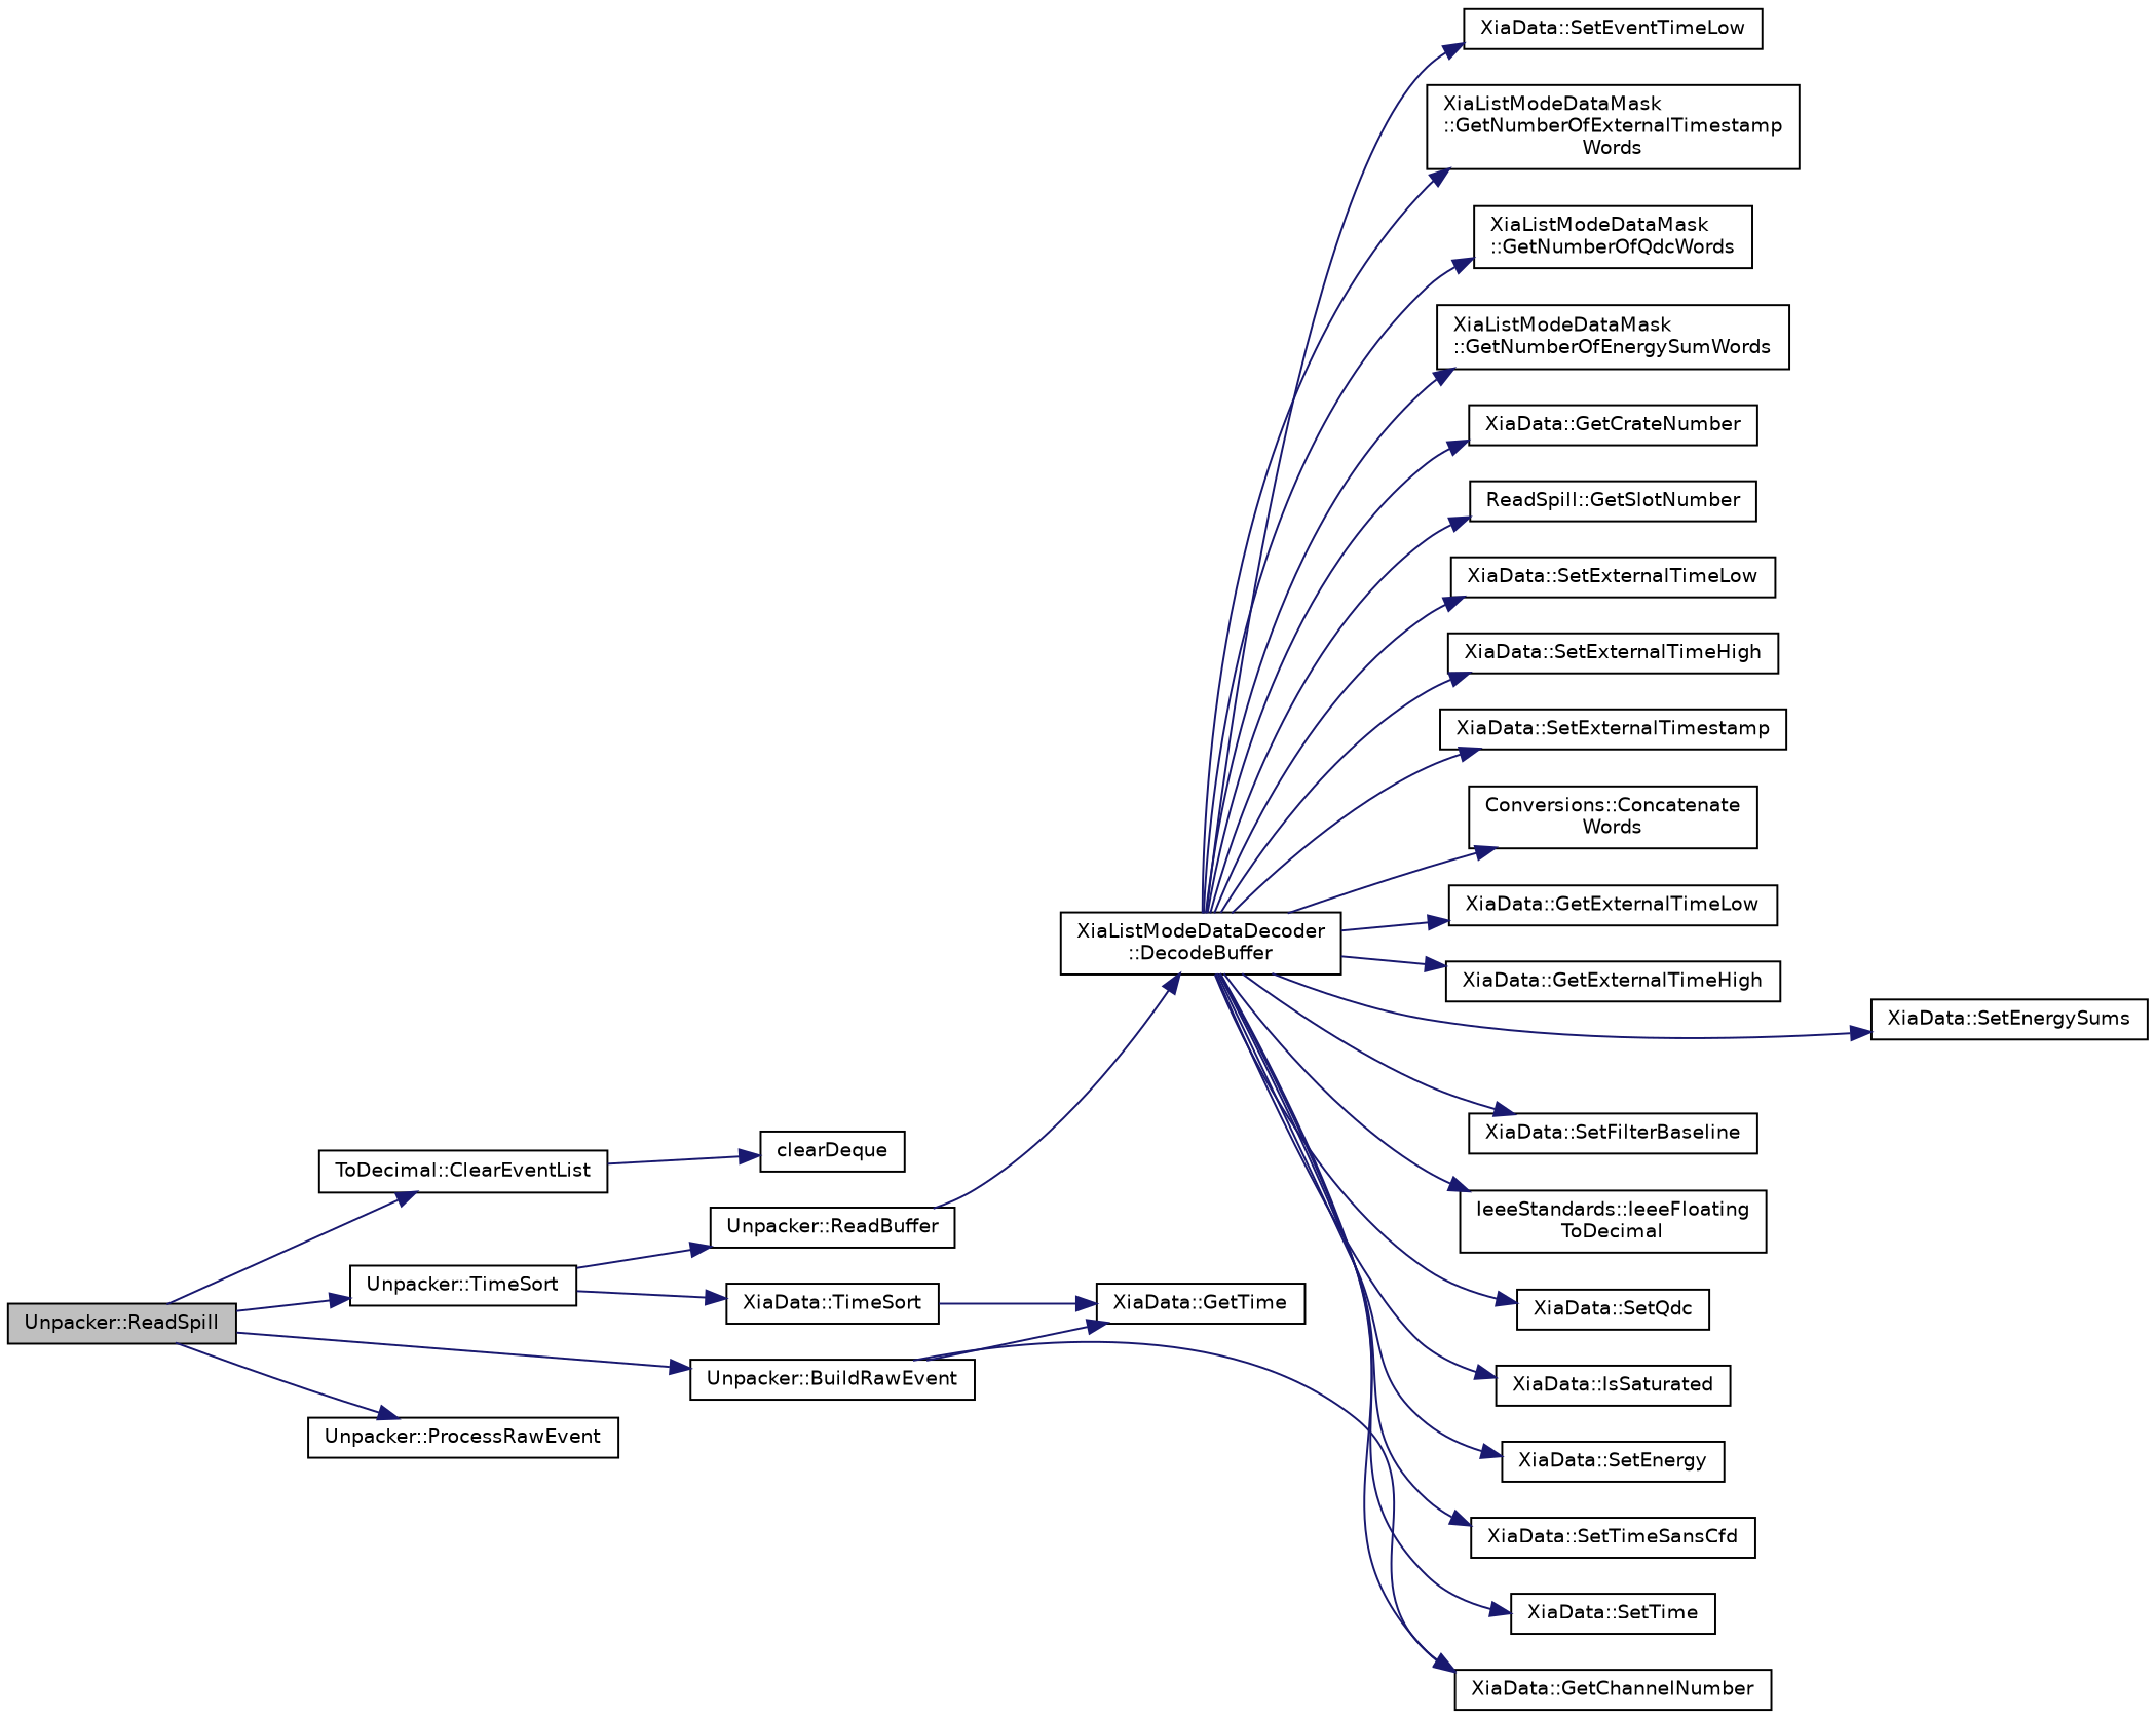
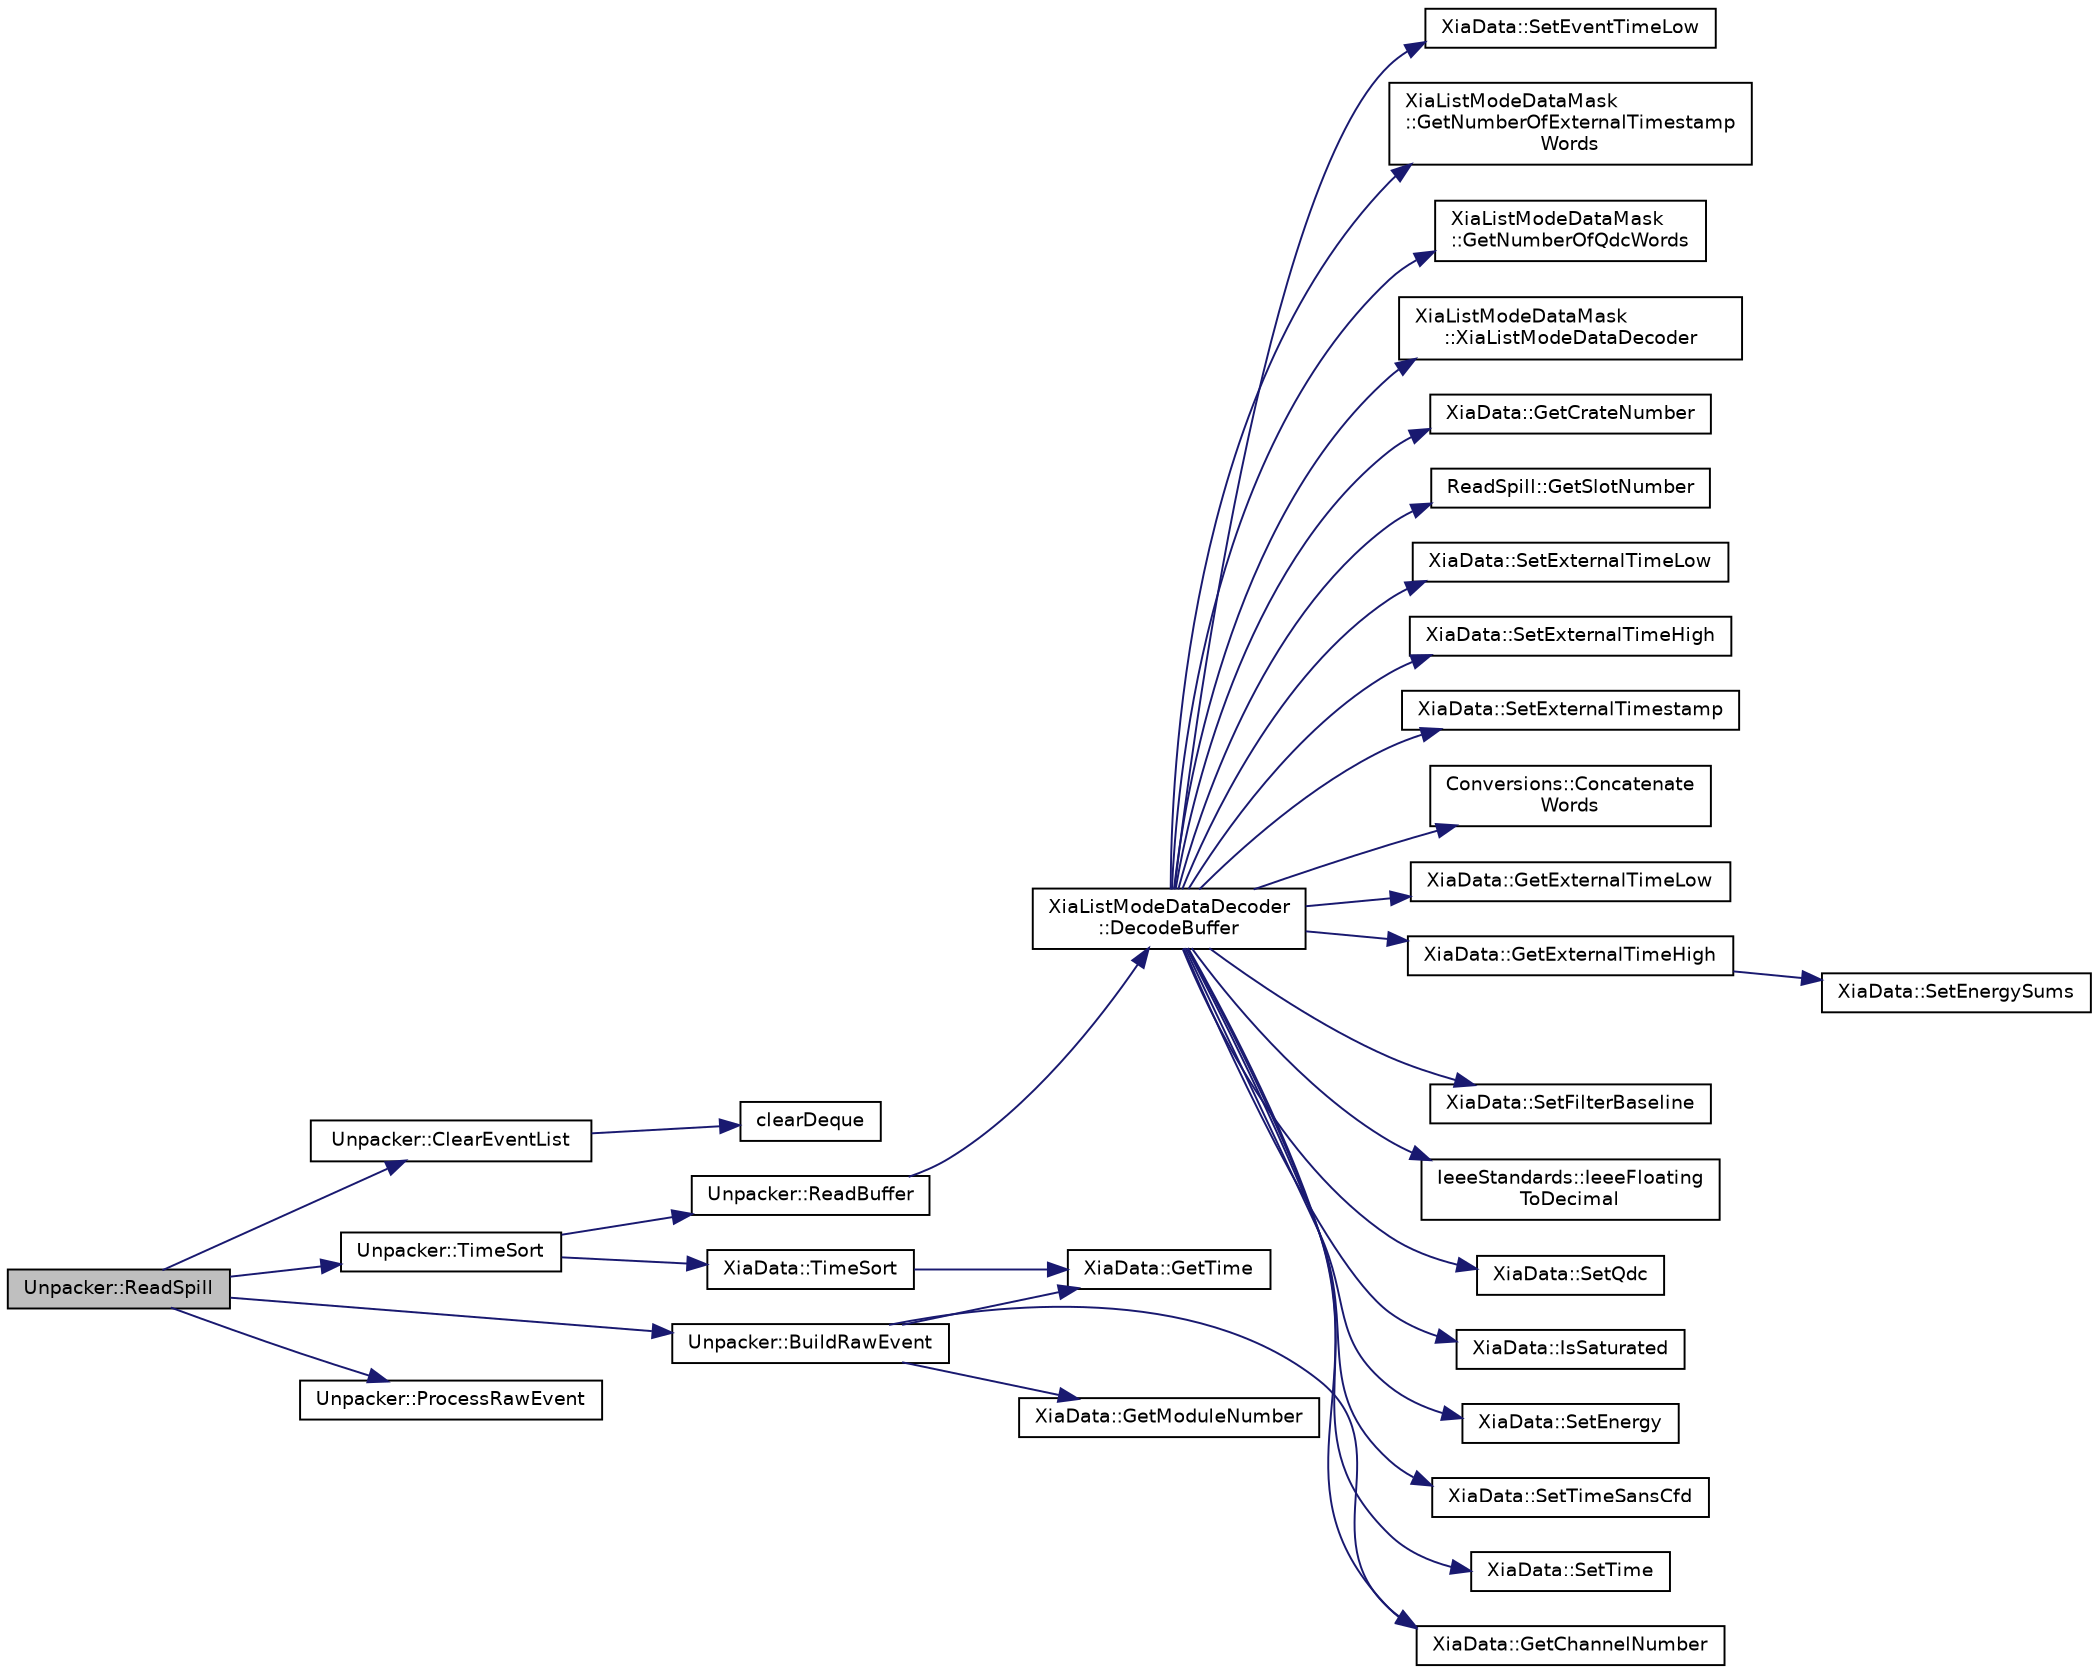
  digraph {
    rankdir=LR
    node [color=black fillcolor=white fontname=Helvetica fontsize=10 shape=record style=filled]
    edge [color=midnightblue fontname=Helvetica fontsize=10 labelfontname=Helvetica labelfontsize=10 style=solid]
    n1 [fillcolor=grey75 fontcolor=black height=0.2 label="Unpacker::ReadSpill" width=0.4]
-   n2 [height=0.2 label="ToDecimal::ClearEventList" width=0.4]
+   n2 [height=0.2 label="Unpacker::ClearEventList" width=0.4]
    n3 [height=0.2 label="Unpacker::TimeSort" width=0.4]
    n4 [height=0.2 label="Unpacker::BuildRawEvent" width=0.4]
    n5 [height=0.2 label="Unpacker::ProcessRawEvent" width=0.4]
    n6 [height=0.2 label=clearDeque width=0.4]
    n7 [height=0.2 label="Unpacker::ReadBuffer" width=0.4]
    n8 [height=0.2 label="XiaListModeDataDecoder\l::DecodeBuffer" width=0.4]
    n9 [height=0.2 label="XiaData::TimeSort" width=0.4]
    n10 [height=0.2 label="XiaData::GetChannelNumber" width=0.4]
    n11 [height=0.2 label="XiaData::GetTime" width=0.4]
+   n12 [height=0.2 label="XiaData::GetModuleNumber" width=0.4]
    n13 [height=0.2 label="XiaData::SetEventTimeLow" width=0.4]
    n14 [height=0.2 label="XiaListModeDataMask\l::GetNumberOfExternalTimestamp\lWords" width=0.4]
    n15 [height=0.2 label="XiaListModeDataMask\l::GetNumberOfQdcWords" width=0.4]
-   n16 [height=0.2 label="XiaListModeDataMask\l::GetNumberOfEnergySumWords" width=0.4]
+   n16 [height=0.2 label="XiaListModeDataMask\l::XiaListModeDataDecoder" width=0.4]
    n17 [height=0.2 label="XiaData::GetCrateNumber" width=0.4]
    n18 [height=0.2 label="ReadSpill::GetSlotNumber" width=0.4]
    n19 [height=0.2 label="XiaData::SetExternalTimeLow" width=0.4]
    n20 [height=0.2 label="XiaData::SetExternalTimeHigh" width=0.4]
    n21 [height=0.2 label="XiaData::SetExternalTimestamp" width=0.4]
    n22 [height=0.2 label="Conversions::Concatenate\lWords" width=0.4]
    n23 [height=0.2 label="XiaData::GetExternalTimeLow" width=0.4]
    n24 [height=0.2 label="XiaData::GetExternalTimeHigh" width=0.4]
    n25 [height=0.2 label="XiaData::SetEnergySums" width=0.4]
    n26 [height=0.2 label="XiaData::SetFilterBaseline" width=0.4]
    n27 [height=0.2 label="IeeeStandards::IeeeFloating\lToDecimal" width=0.4]
    n28 [height=0.2 label="XiaData::SetQdc" width=0.4]
    n29 [height=0.2 label="XiaData::IsSaturated" width=0.4]
    n30 [height=0.2 label="XiaData::SetEnergy" width=0.4]
    n31 [height=0.2 label="XiaData::SetTimeSansCfd" width=0.4]
    n32 [height=0.2 label="XiaData::SetTime" width=0.4]
    n1 -> n2
    n1 -> n3
    n1 -> n4
    n1 -> n5
    n2 -> n6
    n3 -> n7
    n3 -> n9
    n4 -> n10
    n4 -> n11
+   n4 -> n12
    n7 -> n8
    n8 -> n10
    n8 -> n13
    n8 -> n14
    n8 -> n15
    n8 -> n16
    n8 -> n17
    n8 -> n18
    n8 -> n19
    n8 -> n20
    n8 -> n21
    n8 -> n22
    n8 -> n23
    n8 -> n24
-   n8 -> n25
+   n24 -> n25
    n8 -> n26
    n8 -> n27
    n8 -> n28
    n8 -> n29
    n8 -> n30
    n8 -> n31
    n8 -> n32
    n9 -> n11
  }
